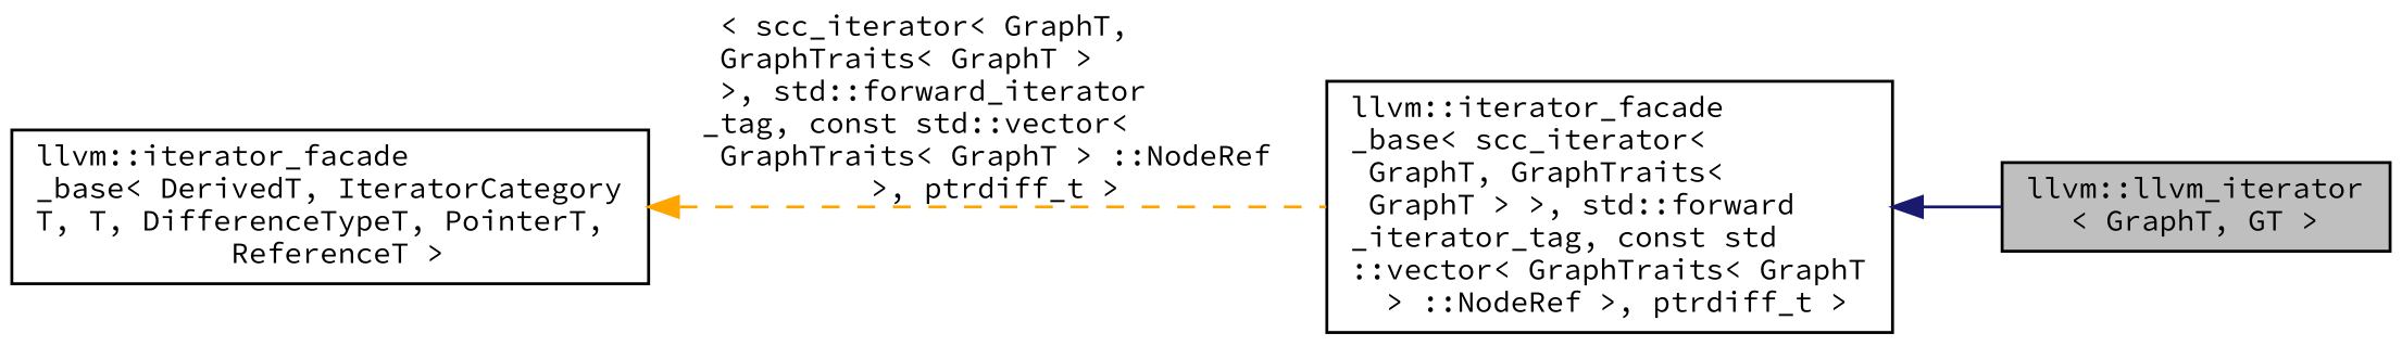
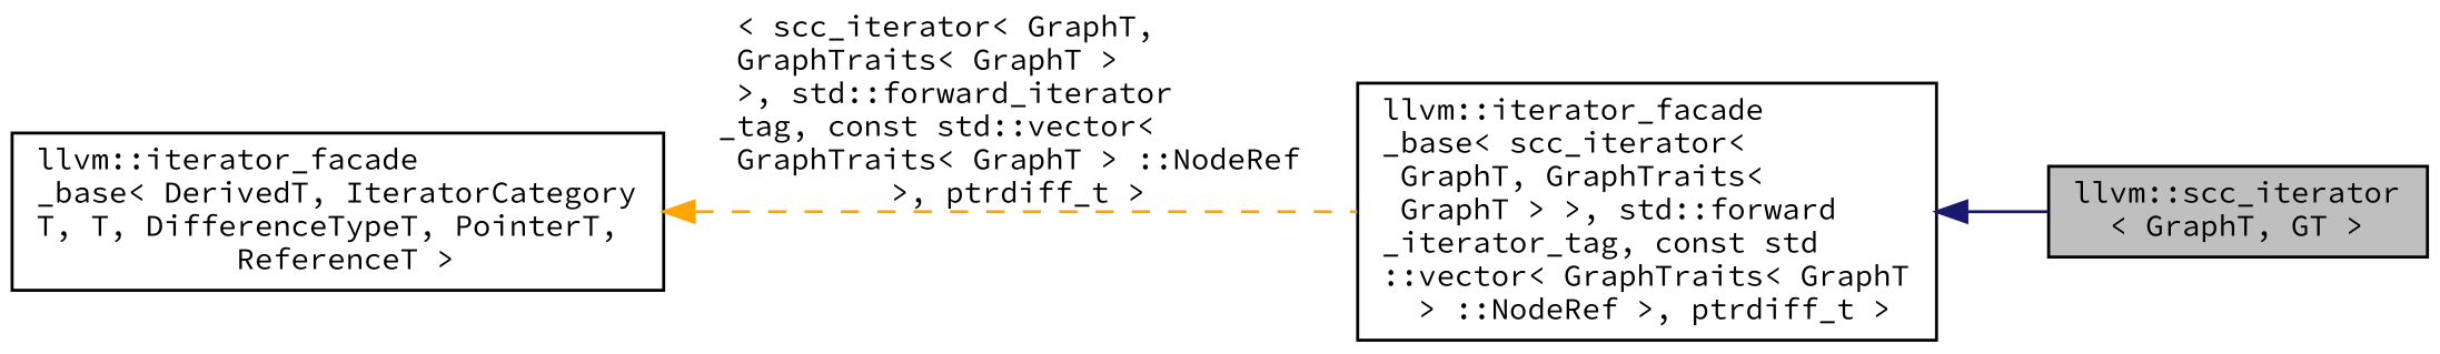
  digraph {
    rankdir=LR
    fontname="Source Code Pro"
    node [color=black fontname="Source Code Pro" fontsize=10 shape=record]
    edge [dir=back fontname="Source Code Pro" fontsize=10 labelfontname=Helvetica labelfontsize=10]
-   n1 [fillcolor=grey75 fontcolor=black height=0.2 label="llvm::llvm_iterator\l\< GraphT, GT \>" style=filled width=0.4]
+   n1 [fillcolor=grey75 fontcolor=black height=0.2 label="llvm::scc_iterator\l\< GraphT, GT \>" style=filled width=0.4]
    n2 [height=0.2 label="llvm::iterator_facade\l_base\< scc_iterator\<\l GraphT, GraphTraits\<\l GraphT \> \>, std::forward\l_iterator_tag, const std\l::vector\< GraphTraits\< GraphT\l \> ::NodeRef \>, ptrdiff_t \>" width=0.4]
    n3 [height=0.2 label="llvm::iterator_facade\l_base\< DerivedT, IteratorCategory\lT, T, DifferenceTypeT, PointerT,\l ReferenceT \>" width=0.4]
    n2 -> n1 [color=midnightblue style=solid]
    n3 -> n2 [color=orange label=" \< scc_iterator\< GraphT,\l GraphTraits\< GraphT \>\l \>, std::forward_iterator\l_tag, const std::vector\<\l GraphTraits\< GraphT \> ::NodeRef\l \>, ptrdiff_t \>" style=dashed]
  }
